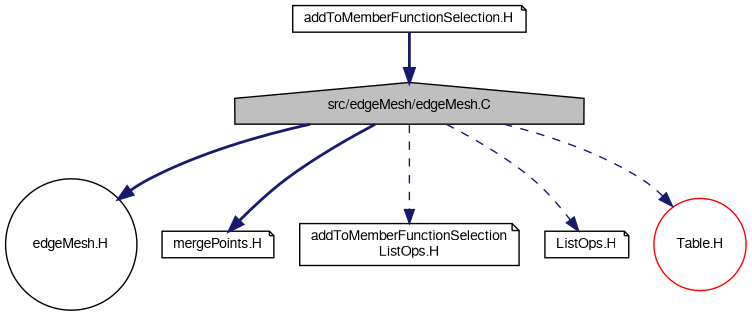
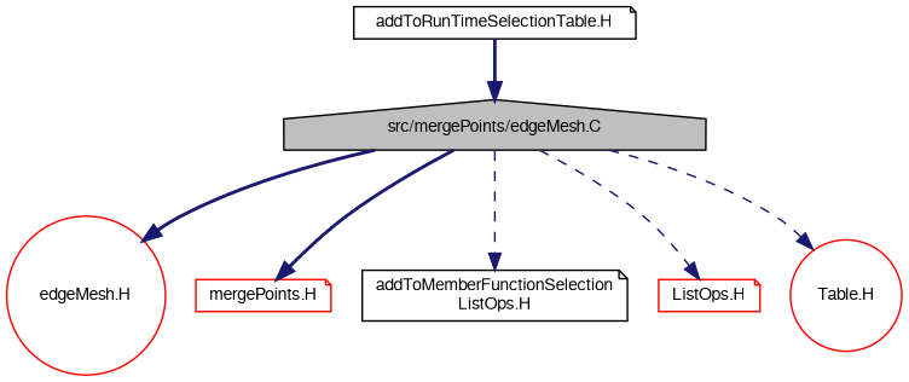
  digraph {
    node [color=red fontname=FreeSans fontsize=10 shape=note]
    edge [color=midnightblue fontname=FreeSans fontsize=10 labelfontname=FreeSans labelfontsize=10 style=bold]
-   n1 [color=black fillcolor=grey75 fontcolor=black height=0.2 label="src/edgeMesh/edgeMesh.C" shape=house style=filled width=0.4]
-   n2 [color=black height=0.2 label="edgeMesh.H" shape=circle width=0.4]
-   n3 [color=black height=0.2 label="mergePoints.H" width=0.4]
+   n1 [color=black fillcolor=grey75 fontcolor=black height=0.2 label="src/mergePoints/edgeMesh.C" shape=house style=filled width=0.4]
+   n2 [height=0.2 label="edgeMesh.H" shape=circle width=0.4]
+   n3 [height=0.2 label="mergePoints.H" width=0.4]
    n4 [color=black height=0.2 label="addToMemberFunctionSelection\lListOps.H" width=0.4]
-   n5 [color=black height=0.2 label="ListOps.H" width=0.4]
+   n5 [height=0.2 label="ListOps.H" width=0.4]
    n6 [height=0.2 label="Table.H" shape=circle width=0.4]
-   n7 [color=black height=0.2 label="addToMemberFunctionSelection.H" width=0.4]
+   n7 [color=black height=0.2 label="addToRunTimeSelectionTable.H" width=0.4]
    n1 -> n2
    n1 -> n3
    n1 -> n4 [style=dashed]
    n1 -> n5 [style=dashed]
    n1 -> n6 [style=dashed]
    n7 -> n1
  }
